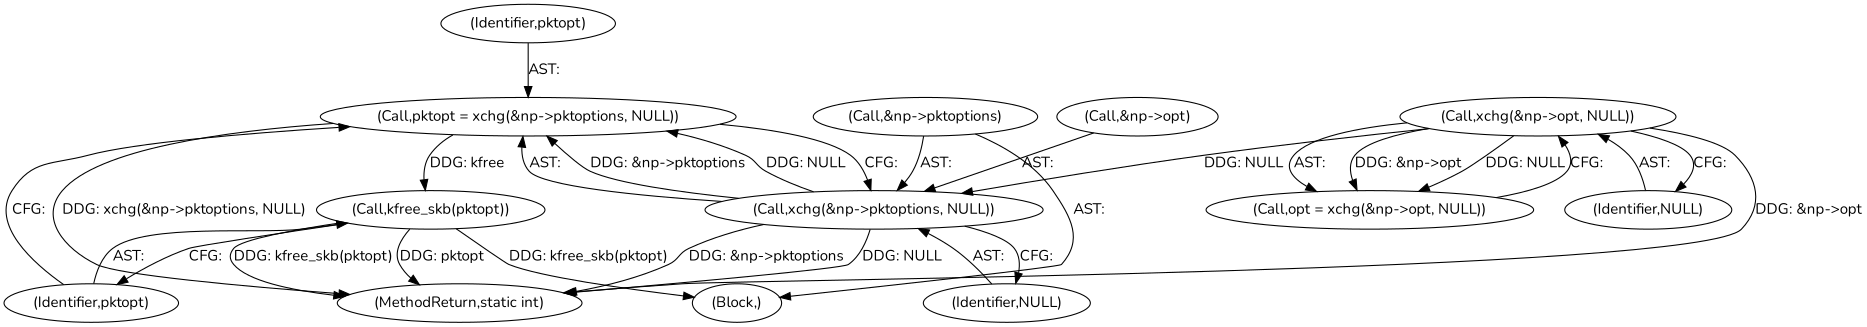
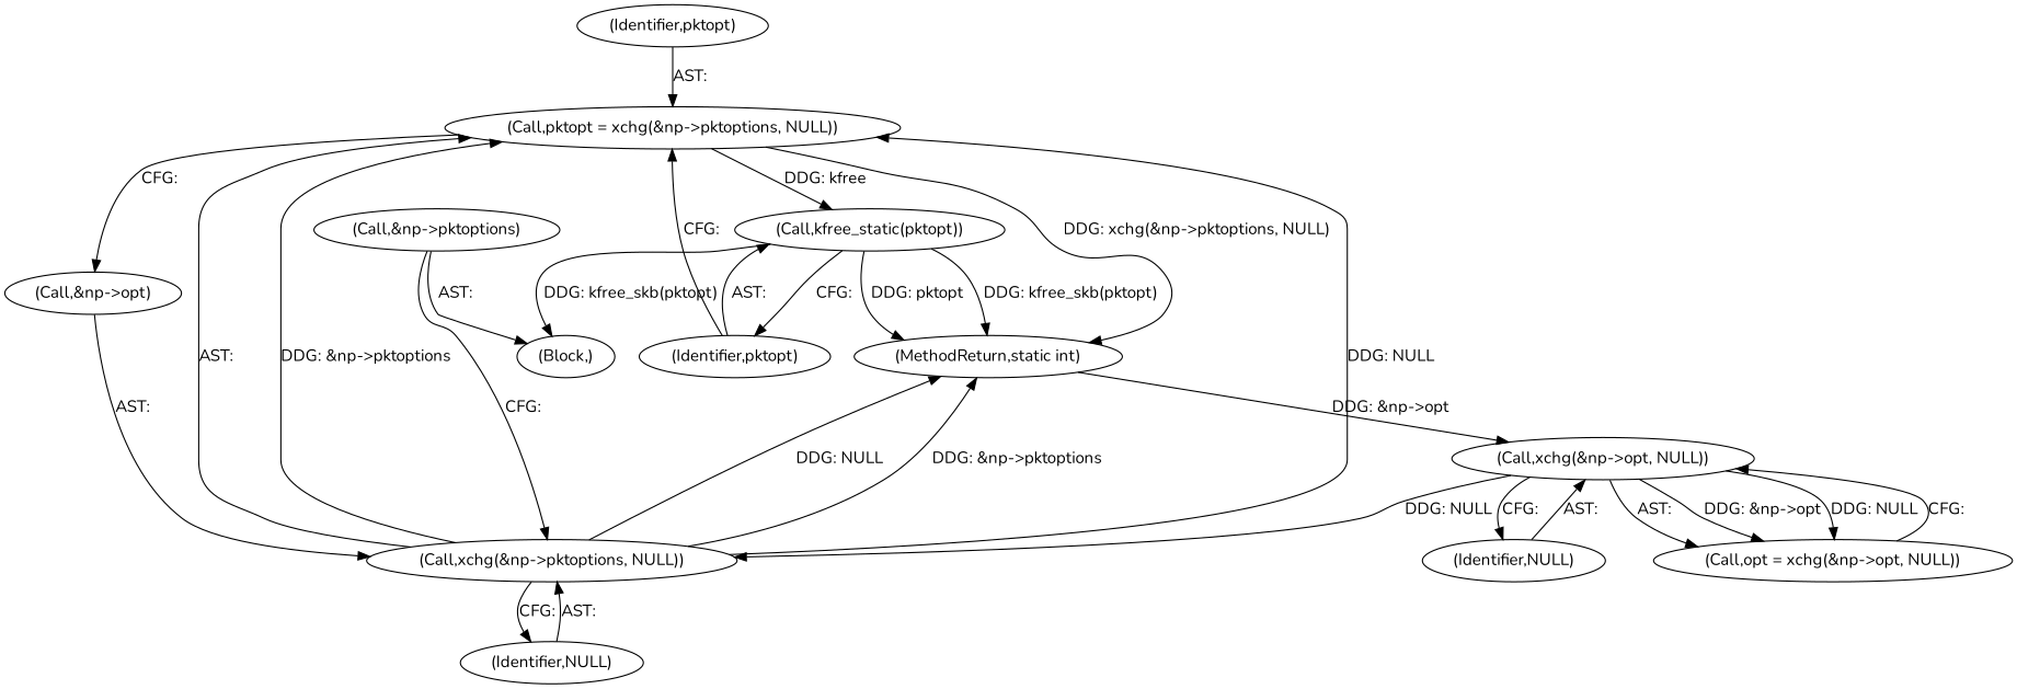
  digraph {
    fontname=Nunito
    node [fontname=Nunito]
    edge [fontname=Nunito]
    n1 [label="(Call,pktopt = xchg(&np->pktoptions, NULL))"]
    n2 [label="(Call,xchg(&np->pktoptions, NULL))"]
-   n3 [label="(Call,kfree_skb(pktopt))"]
+   n3 [label="(Call,kfree_static(pktopt))"]
    n4 [label="(MethodReturn,static int)"]
    n5 [label="(Identifier,NULL)"]
    n6 [label="(Block,)"]
    n7 [label="(Identifier,pktopt)"]
    n8 [label="(Call,xchg(&np->opt, NULL))"]
    n9 [label="(Identifier,NULL)"]
    n10 [label="(Call,opt = xchg(&np->opt, NULL))"]
    n11 [label="(Call,&np->pktoptions)"]
    n12 [label="(Call,&np->opt)"]
    n13 [label="(Identifier,pktopt)"]
-   n1 -> n2 [label="CFG: "]
+   n1 -> n12 [label="CFG: "]
    n1 -> n3 [label="DDG: kfree"]
    n1 -> n4 [label="DDG: xchg(&np->pktoptions, NULL)"]
    n2 -> n1 [label="AST: "]
    n2 -> n1 [label="DDG: &np->pktoptions"]
    n2 -> n1 [label="DDG: NULL"]
    n2 -> n4 [label="DDG: NULL"]
    n2 -> n4 [label="DDG: &np->pktoptions"]
    n2 -> n5 [label="CFG: "]
    n3 -> n4 [label="DDG: pktopt"]
    n3 -> n4 [label="DDG: kfree_skb(pktopt)"]
    n3 -> n6 [label="DDG: kfree_skb(pktopt)"]
    n3 -> n7 [label="CFG: "]
    n5 -> n2 [label="AST: "]
    n7 -> n1 [label="CFG: "]
    n7 -> n3 [label="AST: "]
    n8 -> n2 [label="DDG: NULL"]
-   n8 -> n4 [label="DDG: &np->opt"]
+   n4 -> n8 [label="DDG: &np->opt"]
    n8 -> n9 [label="CFG: "]
    n8 -> n10 [label="AST: "]
    n8 -> n10 [label="DDG: &np->opt"]
    n8 -> n10 [label="DDG: NULL"]
    n9 -> n8 [label="AST: "]
    n10 -> n8 [label="CFG: "]
-   n11 -> n2 [label="AST: "]
+   n11 -> n2 [label="CFG: "]
    n11 -> n6 [label="AST: "]
    n12 -> n2 [label="AST: "]
    n13 -> n1 [label="AST: "]
  }
